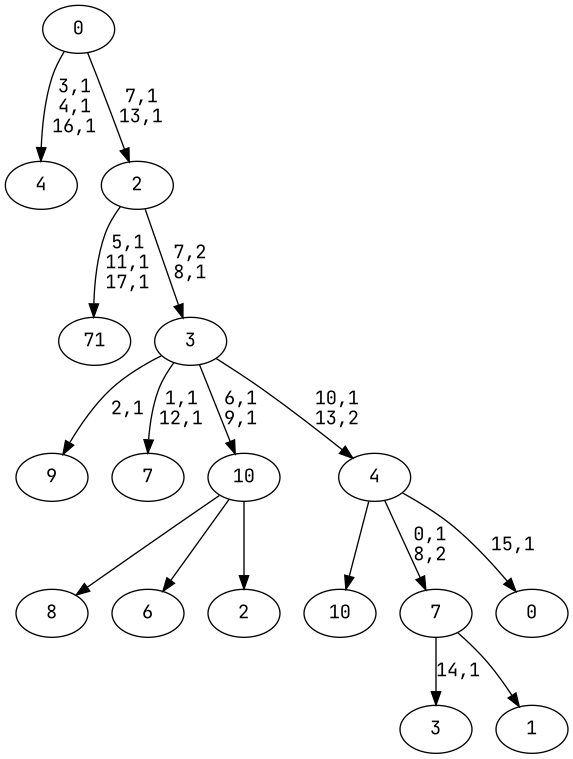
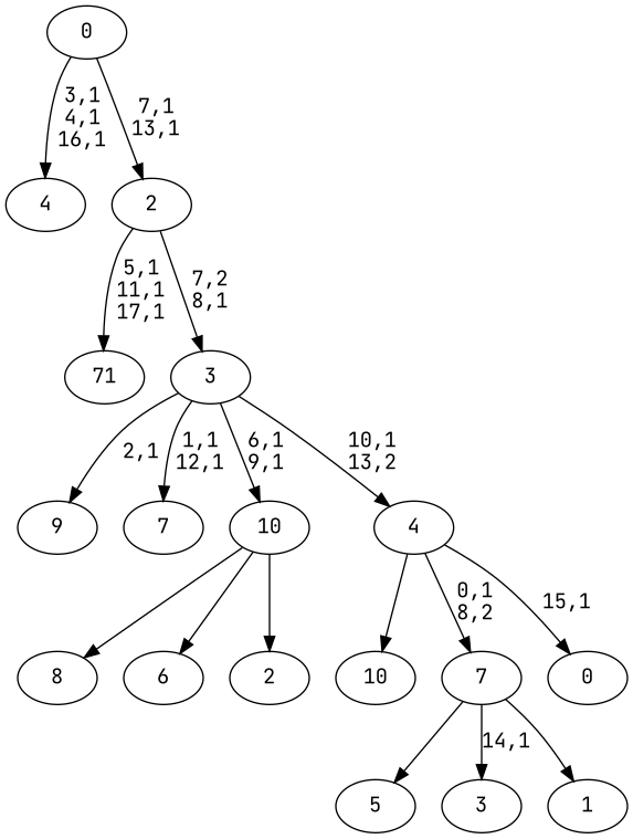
  digraph {
    fontname="JetBrains Mono"
    node [fontname="JetBrains Mono"]
    edge [fontname="JetBrains Mono"]
    n1 [label=71]
    n2 [label=10]
    n3 [label=9]
    n4 [label=8]
    n5 [label=7]
    n6 [label=6]
+   n7 [label=5]
    n8 [label=4]
    n9 [label=3]
    n10 [label=2]
    10
    n12 [label=1]
    7
    n14 [label=0]
    4
    3
    2
    0
    10 -> n4
    10 -> n6
    10 -> n10
+   7 -> n7
    7 -> n9 [label="14,1"]
    7 -> n12
    4 -> n2
    4 -> 7 [label="0,1\n8,2"]
    4 -> n14 [label="15,1"]
    3 -> n3 [label="2,1"]
    3 -> n5 [label="1,1\n12,1"]
    3 -> 10 [label="6,1\n9,1"]
    3 -> 4 [label="10,1\n13,2"]
    2 -> n1 [label="5,1\n11,1\n17,1"]
    2 -> 3 [label="7,2\n8,1"]
    0 -> n8 [label="3,1\n4,1\n16,1"]
    0 -> 2 [label="7,1\n13,1"]
  }
